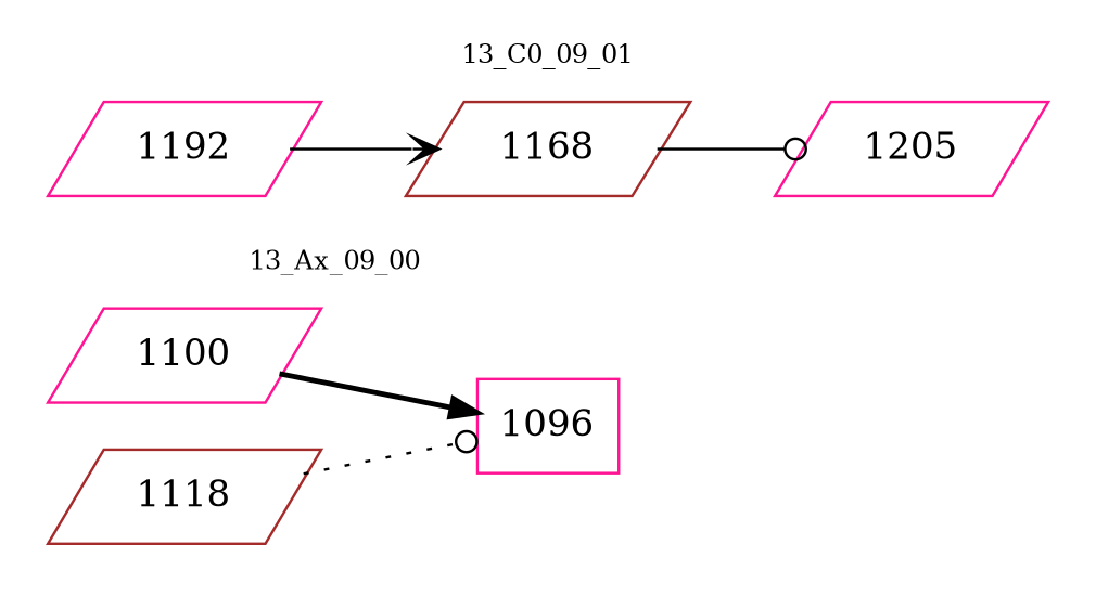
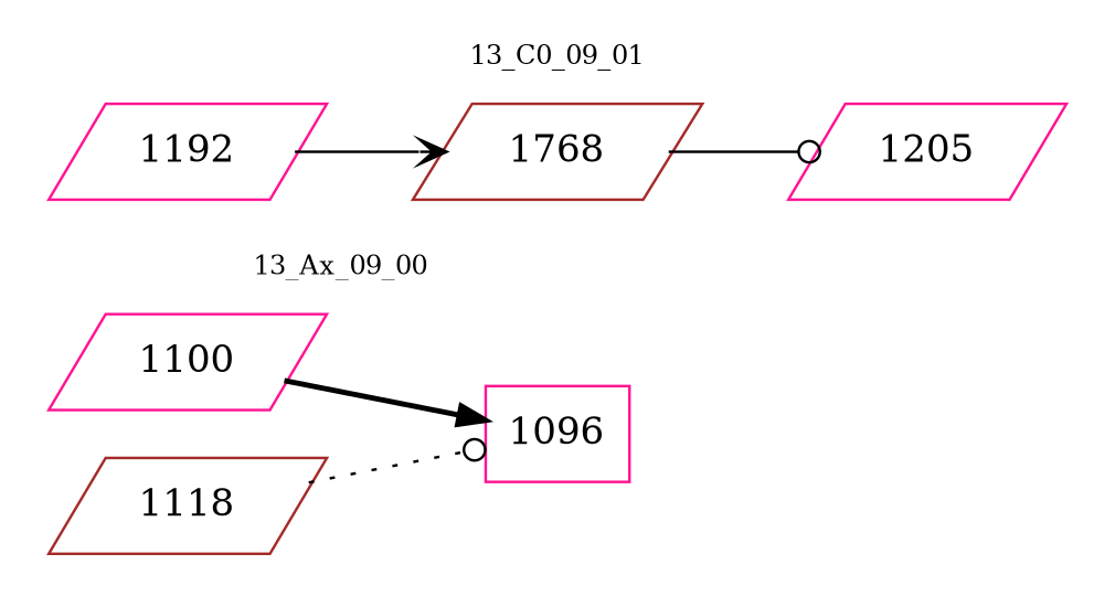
  digraph {
    rankdir=LR
    node [color=deeppink shape=parallelogram]
    edge [arrowhead=odot color=black style=solid]
    n1 [label=1100]
    n2 [label=1096 shape=box]
    n3 [color=brown label=1118]
    n4 [label=1192]
-   n5 [color=brown label=1168]
+   n5 [color=brown label=1768]
    n6 [label=1205]
    subgraph cluster_1 {
      color=white
      fontsize=10
      label="13_Ax_09_00"
      n1
      n2
      n3
    }
    subgraph cluster_2 {
      color=white
      fontsize=10
      label="13_C0_09_01"
      n4
      n5
      n6
    }
    n1 -> n2 [arrowhead=normal style=bold]
    n3 -> n2 [style=dotted]
    n4 -> n5 [arrowhead=vee]
    n5 -> n6
  }
